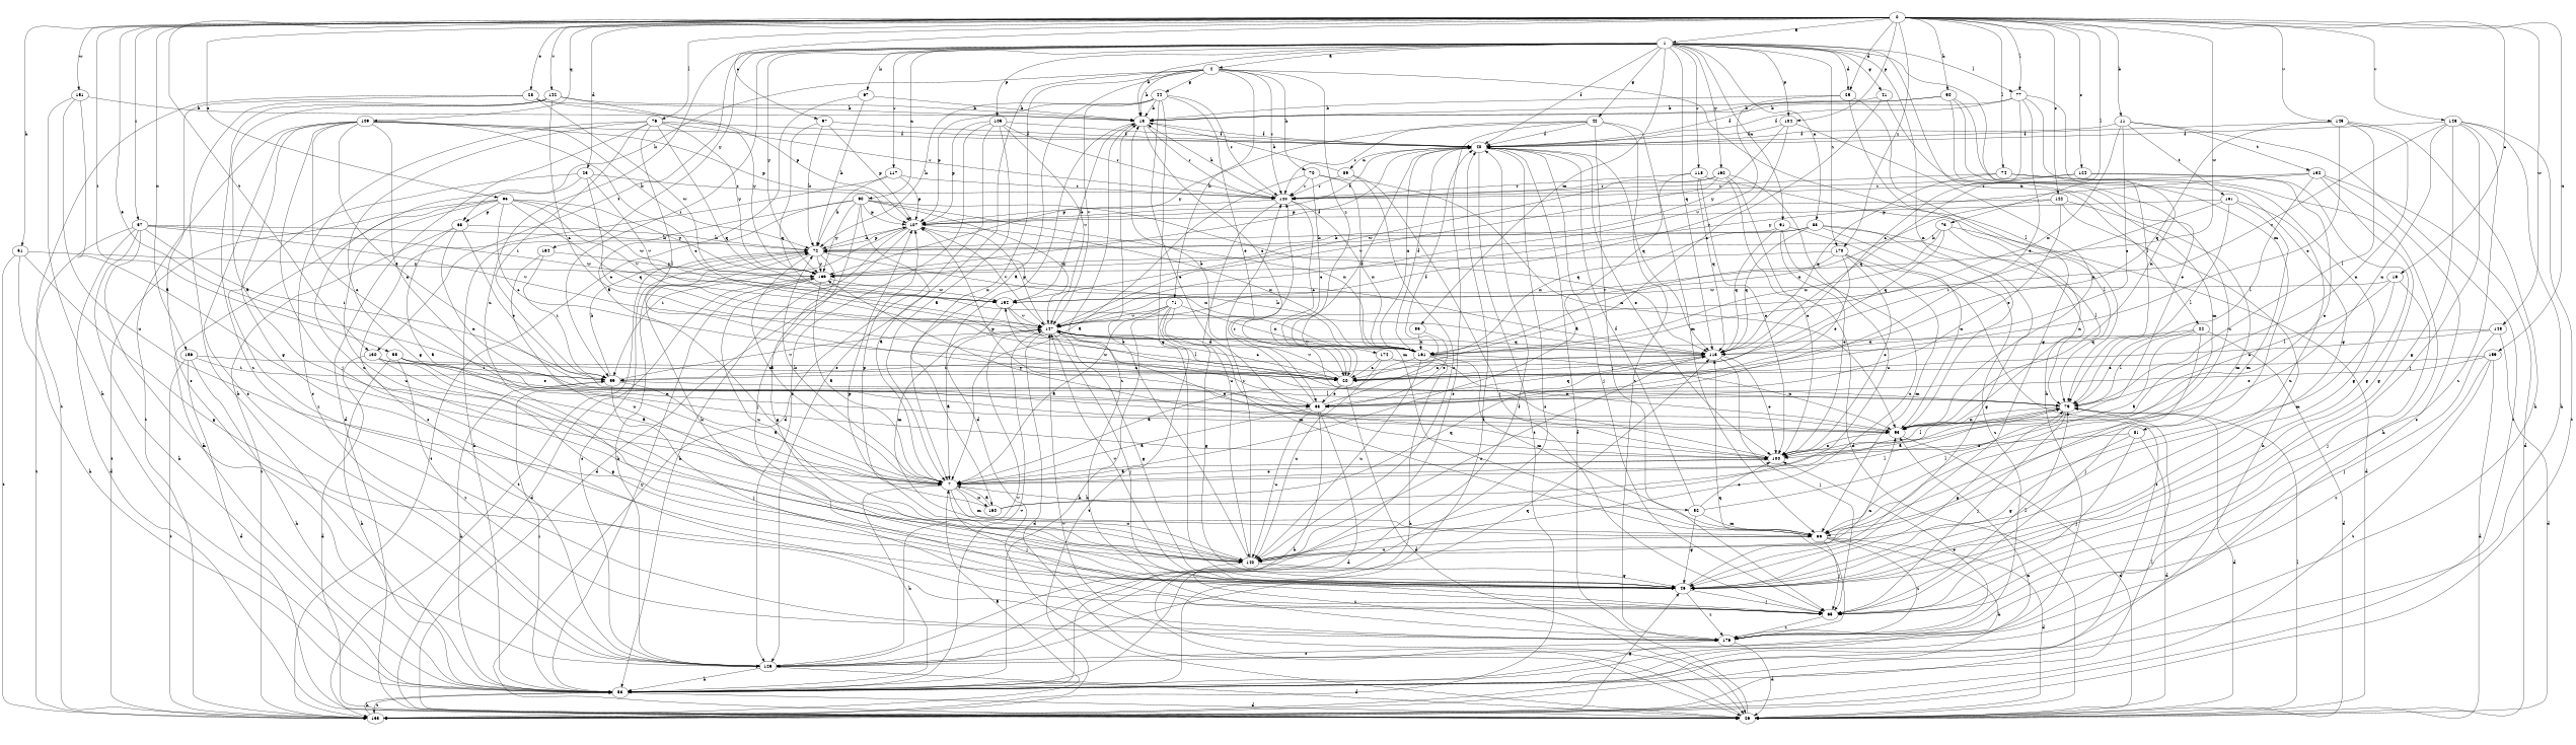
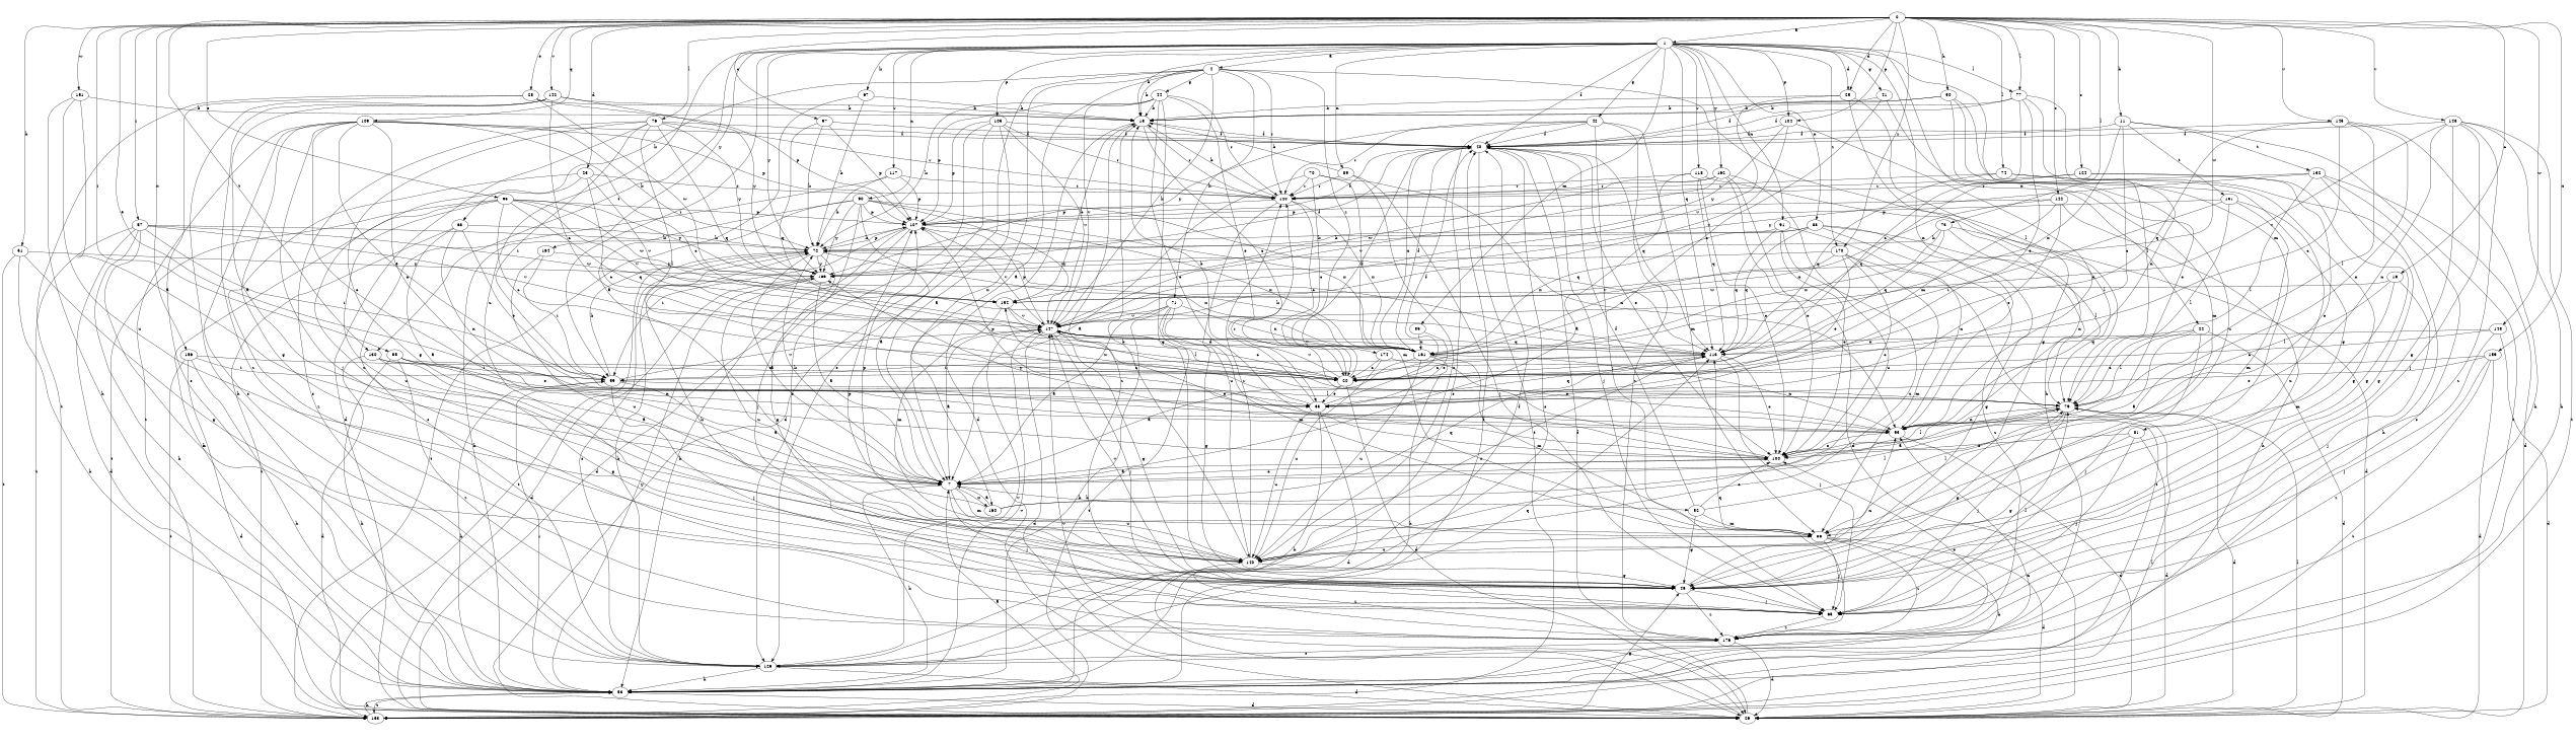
  strict digraph {
    0
    1
    11
    16
    23
    25
    28
    33
    50
    51
    55
    57
    73
    74
    76
    77
    95
    97
    104
    109
    122
    124
    130
    142
    143
    145
    148
    151
    154
    156
    159
    170
    4
    13
    40
    41
    42
    59
    67
    81
    85
    88
    89
    90
    91
    n46 [label=22]
    93
    105
    113
    117
    118
    140
    162
    164
    169
    20
    131
    132
    133
    161
    79
    65
    86
    147
    120
    176
    53
    46
    126
    107
    7
    26
    100
    72
    44
    68
    70
    71
    160
    174
    52
    0 -> 1 [label=a]
    0 -> 11 [label=b]
    0 -> 16 [label=c]
    0 -> 23 [label=d]
    0 -> 25 [label=d]
    0 -> 28 [label=e]
    0 -> 33 [label=e]
    0 -> 50 [label=h]
    0 -> 51 [label=h]
    0 -> 55 [label=i]
    0 -> 57 [label=i]
    0 -> 73 [label=l]
    0 -> 74 [label=l]
    0 -> 76 [label=l]
    0 -> 77 [label=l]
    0 -> 95 [label=o]
    0 -> 97 [label=o]
    0 -> 104 [label=p]
    0 -> 109 [label=q]
    0 -> 122 [label=s]
    0 -> 124 [label=s]
    0 -> 130 [label=t]
    0 -> 142 [label=v]
    0 -> 143 [label=v]
    0 -> 145 [label=v]
    0 -> 148 [label=w]
    0 -> 151 [label=w]
    0 -> 154 [label=w]
    0 -> 156 [label=x]
    0 -> 159 [label=x]
    0 -> 170 [label=z]
    1 -> 25 [label=d]
    1 -> 77 [label=l]
    1 -> 104 [label=p]
    1 -> 130 [label=t]
    1 -> 170 [label=z]
    1 -> 4 [label=a]
    1 -> 13 [label=b]
    1 -> 40 [label=f]
    1 -> 41 [label=g]
    1 -> 42 [label=g]
    1 -> 59 [label=i]
    1 -> 67 [label=k]
    1 -> 81 [label=m]
    1 -> 85 [label=m]
    1 -> 88 [label=n]
-   40 -> 89 [label=n]
+   1 -> 89 [label=n]
    1 -> 90 [label=n]
    1 -> 91 [label=n]
    1 -> n46 [label=n]
    1 -> 93 [label=n]
    1 -> 105 [label=p]
    1 -> 113 [label=q]
    1 -> 117 [label=r]
    1 -> 118 [label=r]
    1 -> 140 [label=u]
    1 -> 162 [label=y]
    1 -> 164 [label=y]
    1 -> 169 [label=y]
    11 -> 40 [label=f]
    11 -> 20 [label=c]
    11 -> 131 [label=t]
    11 -> 132 [label=t]
    11 -> 133 [label=t]
    11 -> 161 [label=x]
    16 -> 154 [label=w]
    16 -> 79 [label=l]
    16 -> 65 [label=j]
    16 -> 86 [label=m]
    23 -> 140 [label=u]
    23 -> 20 [label=c]
    23 -> 147 [label=v]
    23 -> 120 [label=r]
    23 -> 176 [label=z]
    25 -> 13 [label=b]
    25 -> 147 [label=v]
    25 -> 53 [label=h]
    25 -> 46 [label=g]
    28 -> 154 [label=w]
    28 -> 13 [label=b]
    28 -> 133 [label=t]
    28 -> 126 [label=s]
    28 -> 107 [label=p]
    33 -> 154 [label=w]
    33 -> 13 [label=b]
    33 -> 40 [label=f]
    33 -> 113 [label=q]
    33 -> 140 [label=u]
    33 -> 53 [label=h]
-   33 -> 7 [label=a]
    33 -> 26 [label=d]
    50 -> 13 [label=b]
    50 -> 40 [label=f]
    50 -> 140 [label=u]
    50 -> 46 [label=g]
    50 -> 100 [label=o]
    51 -> 169 [label=y]
    51 -> 133 [label=t]
    51 -> 53 [label=h]
    51 -> 46 [label=g]
    55 -> 33 [label=e]
    55 -> 93 [label=n]
    55 -> 20 [label=c]
    55 -> 176 [label=z]
    55 -> 53 [label=h]
    57 -> 154 [label=w]
    57 -> 59 [label=i]
    57 -> 133 [label=t]
    57 -> 147 [label=v]
    57 -> 53 [label=h]
    57 -> 126 [label=s]
    57 -> 26 [label=d]
    57 -> 72 [label=k]
    73 -> 93 [label=n]
    73 -> 113 [label=q]
    73 -> 161 [label=x]
    73 -> 26 [label=d]
    73 -> 72 [label=k]
    74 -> 113 [label=q]
    74 -> 120 [label=r]
    74 -> 53 [label=h]
    74 -> 46 [label=g]
    76 -> 40 [label=f]
    76 -> 59 [label=i]
    76 -> 113 [label=q]
    76 -> 169 [label=y]
    76 -> 79 [label=l]
    76 -> 120 [label=r]
    76 -> 46 [label=g]
    76 -> 126 [label=s]
    76 -> 26 [label=d]
    77 -> 33 [label=e]
    77 -> 13 [label=b]
    77 -> 40 [label=f]
    77 -> 93 [label=n]
    77 -> 20 [label=c]
    77 -> 79 [label=l]
    95 -> 154 [label=w]
    95 -> 113 [label=q]
    95 -> 140 [label=u]
    95 -> 169 [label=y]
    95 -> 20 [label=c]
    95 -> 133 [label=t]
    95 -> 147 [label=v]
    95 -> 53 [label=h]
-   95 -> 68 [label=p]
+   95 -> 107 [label=p]
    97 -> 40 [label=f]
    97 -> 113 [label=q]
    97 -> 107 [label=p]
    97 -> 72 [label=k]
    104 -> 40 [label=f]
    104 -> 93 [label=n]
    104 -> 169 [label=y]
    104 -> 147 [label=v]
    109 -> 33 [label=e]
    109 -> 40 [label=f]
    109 -> 93 [label=n]
    109 -> 20 [label=c]
    109 -> 133 [label=t]
    109 -> 65 [label=j]
    109 -> 46 [label=g]
    109 -> 126 [label=s]
    109 -> 107 [label=p]
    109 -> 100 [label=o]
    109 -> 72 [label=k]
    122 -> 33 [label=e]
    122 -> 161 [label=x]
-   122 -> 86 [label=m]
+   122 -> 20 [label=m]
    122 -> 53 [label=h]
    122 -> 107 [label=p]
    124 -> 113 [label=q]
    124 -> 120 [label=r]
    124 -> 46 [label=g]
    124 -> 100 [label=o]
    130 -> 59 [label=i]
    130 -> 46 [label=g]
    130 -> 7 [label=a]
    130 -> 26 [label=d]
    142 -> 13 [label=b]
    142 -> 169 [label=y]
    142 -> 20 [label=c]
    142 -> 176 [label=z]
    142 -> 53 [label=h]
    142 -> 7 [label=a]
    143 -> 40 [label=f]
    143 -> 93 [label=n]
    143 -> 133 [label=t]
    143 -> 65 [label=j]
    143 -> 147 [label=v]
    143 -> 176 [label=z]
    143 -> 53 [label=h]
    143 -> 46 [label=g]
    145 -> 40 [label=f]
    145 -> 93 [label=n]
    145 -> 113 [label=q]
    145 -> 20 [label=c]
    145 -> 79 [label=l]
    145 -> 53 [label=h]
    148 -> 20 [label=c]
    148 -> 161 [label=x]
    148 -> 65 [label=j]
    148 -> 26 [label=d]
    151 -> 13 [label=b]
    151 -> 140 [label=u]
    151 -> 53 [label=h]
    151 -> 7 [label=a]
    154 -> 13 [label=b]
    154 -> 79 [label=l]
    154 -> 86 [label=m]
    154 -> 147 [label=v]
    156 -> 59 [label=i]
    156 -> 20 [label=c]
    156 -> 133 [label=t]
    156 -> 53 [label=h]
    156 -> 26 [label=d]
    159 -> 33 [label=e]
    159 -> 20 [label=c]
    159 -> 133 [label=t]
    159 -> 176 [label=z]
    159 -> 26 [label=d]
    170 -> 33 [label=e]
    170 -> 169 [label=y]
    170 -> 133 [label=t]
    170 -> 86 [label=m]
    170 -> 147 [label=v]
    170 -> 100 [label=o]
    4 -> 13 [label=b]
    4 -> 79 [label=l]
    4 -> 120 [label=r]
    4 -> 126 [label=s]
    4 -> 7 [label=a]
    4 -> 44 [label=g]
    4 -> 68 [label=k]
-   4 -> 70 [label=k]
+   4 -> 147 [label=k]
    4 -> 71 [label=k]
    4 -> 160 [label=x]
    4 -> 174 [label=z]
    13 -> 40 [label=f]
    13 -> 20 [label=c]
    13 -> 120 [label=r]
    13 -> 176 [label=z]
    13 -> 26 [label=d]
    40 -> 113 [label=q]
    40 -> 133 [label=t]
    40 -> 161 [label=x]
    40 -> 65 [label=j]
    40 -> 126 [label=s]
    40 -> 100 [label=o]
    41 -> 13 [label=b]
    41 -> 20 [label=c]
    41 -> 86 [label=m]
    42 -> 40 [label=f]
    42 -> 169 [label=y]
    42 -> 65 [label=j]
    42 -> 86 [label=m]
    42 -> 120 [label=r]
    42 -> 176 [label=z]
    42 -> 126 [label=s]
    59 -> 79 [label=l]
    59 -> 65 [label=j]
    59 -> 147 [label=v]
    59 -> 53 [label=h]
    59 -> 7 [label=a]
    59 -> 72 [label=k]
    67 -> 13 [label=b]
    67 -> 7 [label=a]
    67 -> 72 [label=k]
    81 -> 65 [label=j]
    81 -> 46 [label=g]
    81 -> 26 [label=d]
    81 -> 100 [label=o]
    85 -> 33 [label=e]
    85 -> 161 [label=x]
    88 -> 113 [label=q]
    88 -> 161 [label=x]
    88 -> 79 [label=l]
    88 -> 176 [label=z]
    88 -> 46 [label=g]
    88 -> 72 [label=k]
    89 -> 13 [label=b]
    89 -> 140 [label=u]
    89 -> 65 [label=j]
    89 -> 120 [label=r]
    90 -> 113 [label=q]
    90 -> 169 [label=y]
    90 -> 133 [label=t]
    90 -> 161 [label=x]
    90 -> 65 [label=j]
    90 -> 147 [label=v]
    90 -> 53 [label=h]
    90 -> 107 [label=p]
    90 -> 7 [label=a]
    91 -> 93 [label=n]
    91 -> 113 [label=q]
    91 -> 140 [label=u]
    91 -> 100 [label=o]
    91 -> 72 [label=k]
    n46 -> 113 [label=q]
    n46 -> 79 [label=l]
    n46 -> 65 [label=j]
    n46 -> 7 [label=a]
    n46 -> 26 [label=d]
    93 -> 107 [label=p]
    93 -> 26 [label=d]
    93 -> 100 [label=o]
    105 -> 40 [label=f]
    105 -> 147 [label=v]
    105 -> 120 [label=r]
    105 -> 126 [label=s]
    105 -> 107 [label=p]
    105 -> 7 [label=a]
    105 -> 26 [label=d]
    113 -> 59 [label=i]
    113 -> 140 [label=u]
    113 -> 20 [label=c]
    113 -> 65 [label=j]
    113 -> 100 [label=o]
    117 -> 120 [label=r]
    117 -> 126 [label=s]
    117 -> 107 [label=p]
    117 -> 72 [label=k]
    118 -> 113 [label=q]
    118 -> 79 [label=l]
    118 -> 120 [label=r]
    118 -> 7 [label=a]
    118 -> 100 [label=o]
    140 -> 13 [label=b]
    140 -> 120 [label=r]
    140 -> 176 [label=z]
    140 -> 46 [label=g]
    140 -> 107 [label=p]
    162 -> 154 [label=w]
    162 -> 140 [label=u]
    162 -> 147 [label=v]
    162 -> 120 [label=r]
    162 -> 26 [label=d]
    162 -> 100 [label=o]
    164 -> 59 [label=i]
    164 -> 140 [label=u]
    164 -> 169 [label=y]
-   169 -> 154 [label=w]
    169 -> 40 [label=f]
    169 -> 140 [label=u]
    169 -> 7 [label=a]
    169 -> 26 [label=d]
    20 -> 33 [label=e]
    20 -> 40 [label=f]
    20 -> 147 [label=v]
    20 -> 26 [label=d]
    131 -> 59 [label=i]
    131 -> 140 [label=u]
    131 -> 79 [label=l]
    131 -> 86 [label=m]
    131 -> 107 [label=p]
    132 -> 169 [label=y]
    132 -> 79 [label=l]
    132 -> 120 [label=r]
    132 -> 46 [label=g]
    132 -> 126 [label=s]
    132 -> 26 [label=d]
    133 -> 93 [label=n]
    133 -> 79 [label=l]
    133 -> 53 [label=h]
    133 -> 46 [label=g]
    133 -> 7 [label=a]
    161 -> 40 [label=f]
    161 -> 93 [label=n]
    161 -> 140 [label=u]
    161 -> 86 [label=m]
    161 -> 147 [label=v]
    161 -> 53 [label=h]
    161 -> 7 [label=a]
    161 -> 72 [label=k]
    79 -> 93 [label=n]
    79 -> 65 [label=j]
    79 -> 46 [label=g]
    79 -> 7 [label=a]
    79 -> 26 [label=d]
    65 -> 79 [label=l]
    65 -> 176 [label=z]
    86 -> 140 [label=u]
    86 -> 65 [label=j]
    86 -> 176 [label=z]
    86 -> 53 [label=h]
    86 -> 26 [label=d]
    147 -> 113 [label=q]
    147 -> 20 [label=c]
    147 -> 161 [label=d]
    147 -> 65 [label=j]
    147 -> 46 [label=g]
    147 -> 107 [label=p]
    147 -> 7 [label=a]
    147 -> 26 [label=d]
    147 -> 100 [label=o]
    120 -> 13 [label=b]
    120 -> 140 [label=u]
    120 -> 20 [label=c]
    120 -> 161 [label=x]
    120 -> 107 [label=p]
    176 -> 113 [label=q]
    176 -> 126 [label=s]
    176 -> 26 [label=d]
    176 -> 100 [label=o]
    53 -> 40 [label=f]
    53 -> 59 [label=i]
    53 -> 169 [label=y]
    53 -> 133 [label=t]
    53 -> 147 [label=v]
    53 -> 26 [label=d]
    46 -> 93 [label=n]
    46 -> 65 [label=j]
    46 -> 147 [label=v]
    46 -> 176 [label=z]
    46 -> 72 [label=k]
    126 -> 40 [label=f]
    126 -> 113 [label=q]
    126 -> 147 [label=v]
    126 -> 53 [label=h]
    126 -> 26 [label=d]
    126 -> 72 [label=k]
    107 -> 40 [label=f]
    107 -> 59 [label=i]
    107 -> 161 [label=x]
    107 -> 147 [label=v]
    107 -> 53 [label=h]
    107 -> 26 [label=d]
    107 -> 72 [label=k]
    7 -> 140 [label=u]
    7 -> 65 [label=j]
    7 -> 86 [label=m]
    7 -> 53 [label=h]
    7 -> 100 [label=o]
    7 -> 72 [label=k]
    7 -> 160 [label=x]
    7 -> 52 [label=h]
    26 -> 40 [label=f]
    26 -> 79 [label=l]
    26 -> 147 [label=v]
    100 -> 169 [label=y]
    100 -> 79 [label=l]
    100 -> 120 [label=r]
    100 -> 7 [label=a]
    72 -> 169 [label=y]
    72 -> 133 [label=t]
    72 -> 161 [label=x]
    72 -> 46 [label=g]
    72 -> 126 [label=s]
    72 -> 107 [label=p]
    72 -> 7 [label=a]
    44 -> 33 [label=e]
    44 -> 13 [label=b]
    44 -> 147 [label=v]
    44 -> 120 [label=r]
    44 -> 46 [label=g]
    44 -> 107 [label=p]
    44 -> 100 [label=o]
    44 -> 72 [label=k]
    68 -> 33 [label=e]
    68 -> 93 [label=n]
    68 -> 133 [label=t]
    68 -> 7 [label=a]
    68 -> 72 [label=k]
    70 -> 93 [label=n]
    70 -> 20 [label=c]
    70 -> 86 [label=m]
    70 -> 120 [label=r]
    70 -> 7 [label=a]
    71 -> 133 [label=t]
    71 -> 161 [label=x]
    71 -> 86 [label=m]
    71 -> 147 [label=v]
    71 -> 53 [label=h]
    71 -> 46 [label=g]
    71 -> 7 [label=a]
    160 -> 113 [label=q]
    160 -> 79 [label=l]
    160 -> 107 [label=p]
    160 -> 7 [label=a]
    174 -> 93 [label=n]
    174 -> 140 [label=u]
    174 -> 20 [label=c]
    52 -> 40 [label=f]
    52 -> 79 [label=l]
    52 -> 86 [label=m]
    52 -> 46 [label=g]
    52 -> 100 [label=o]
  }
